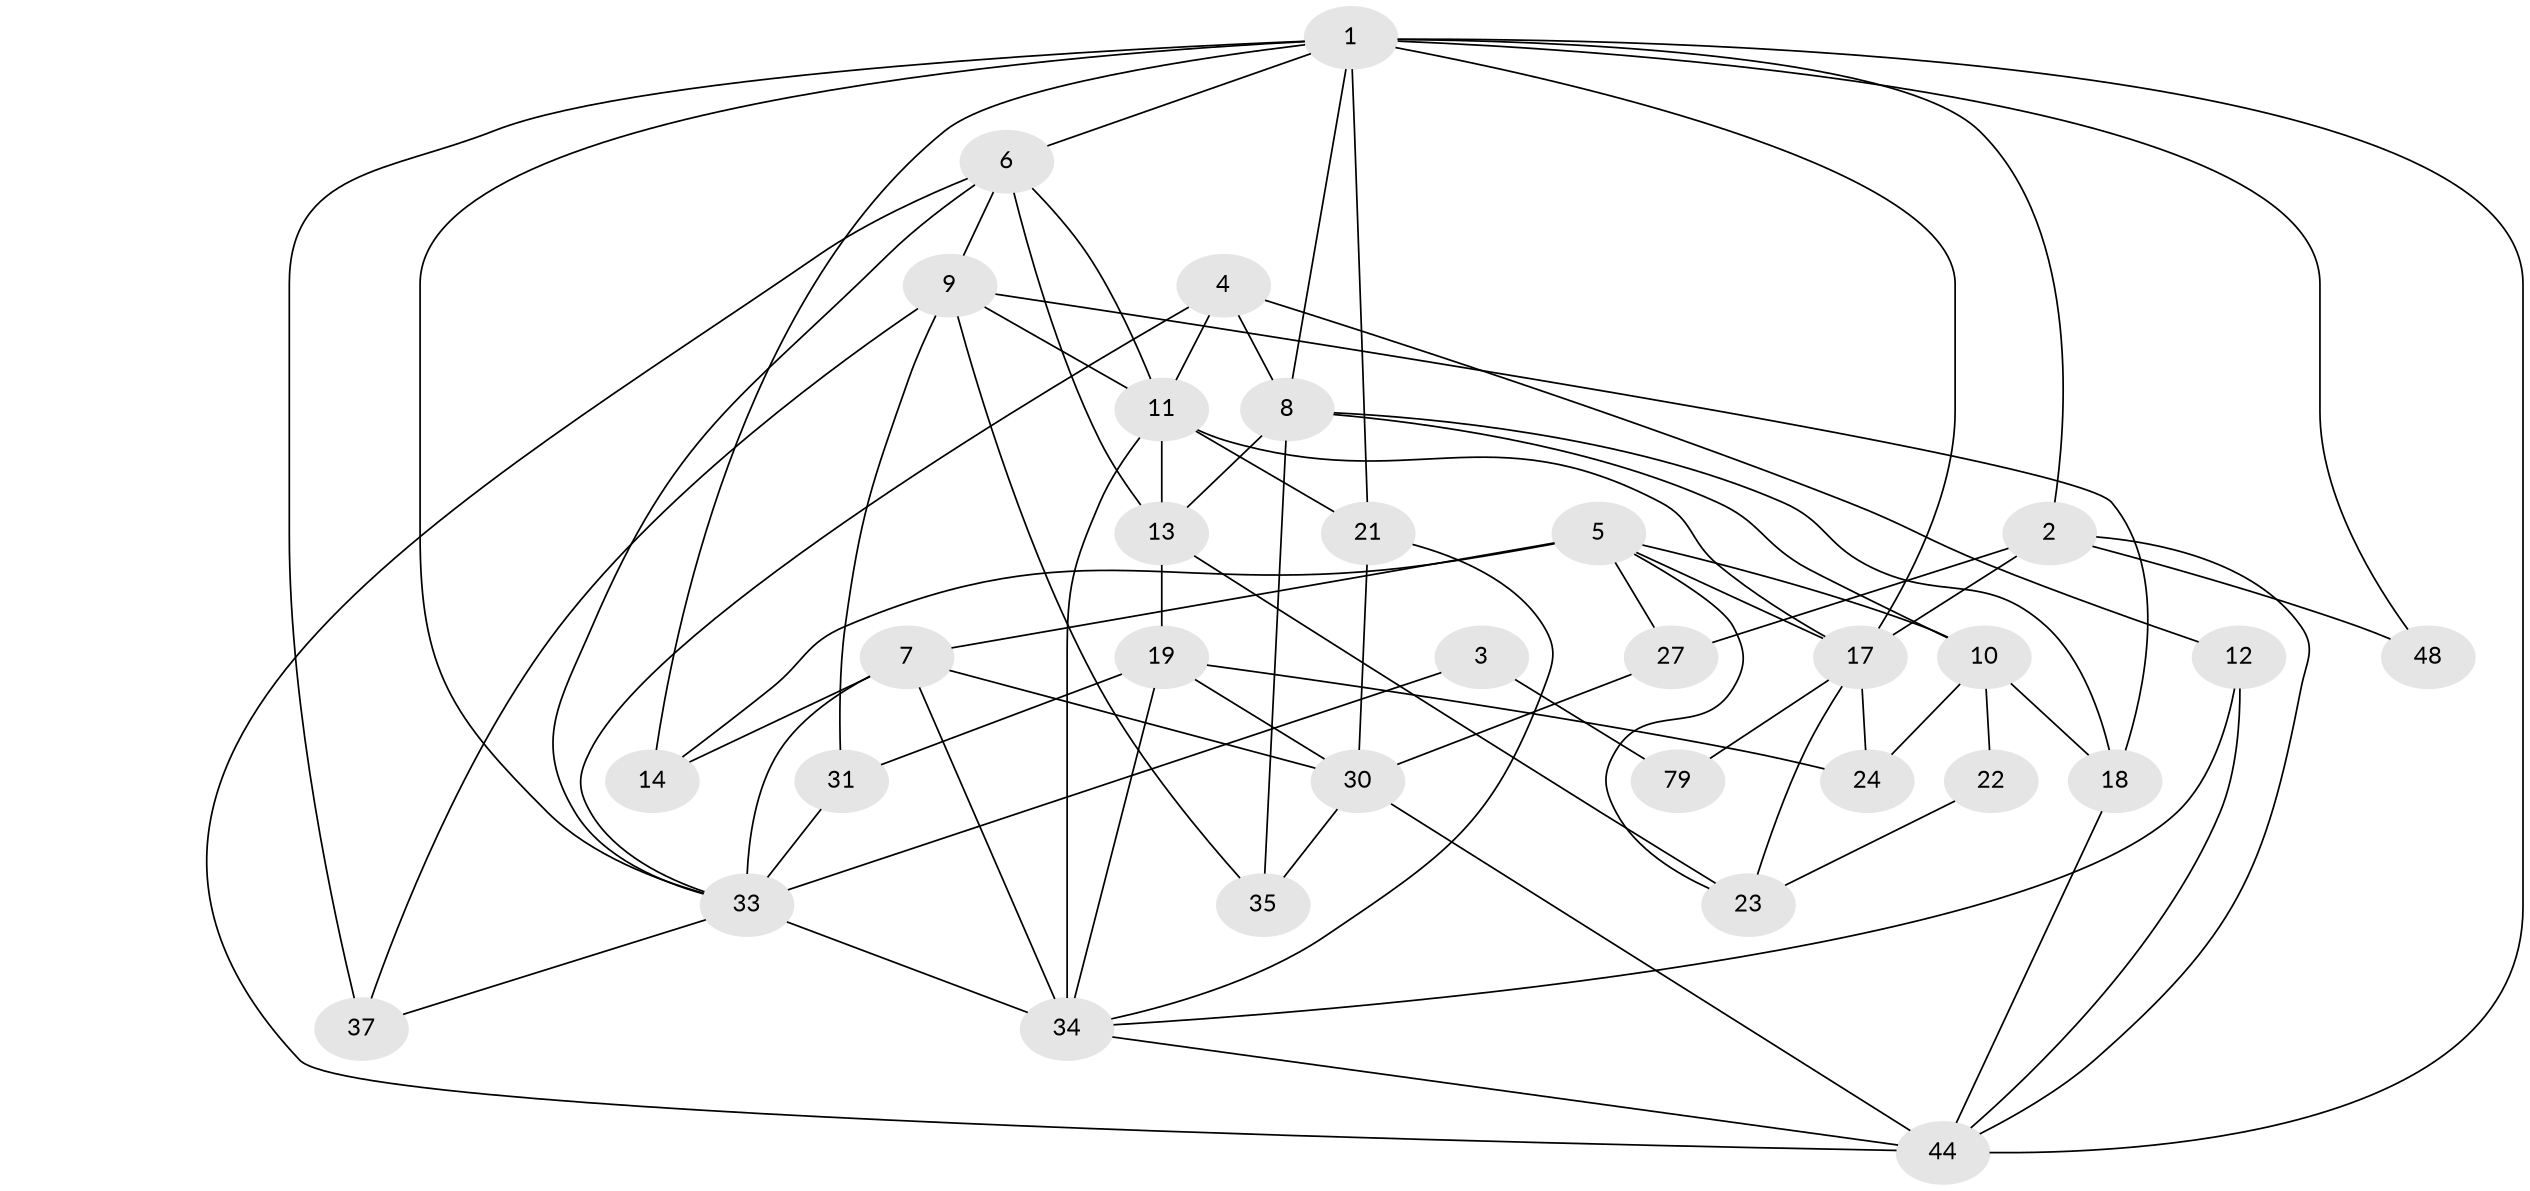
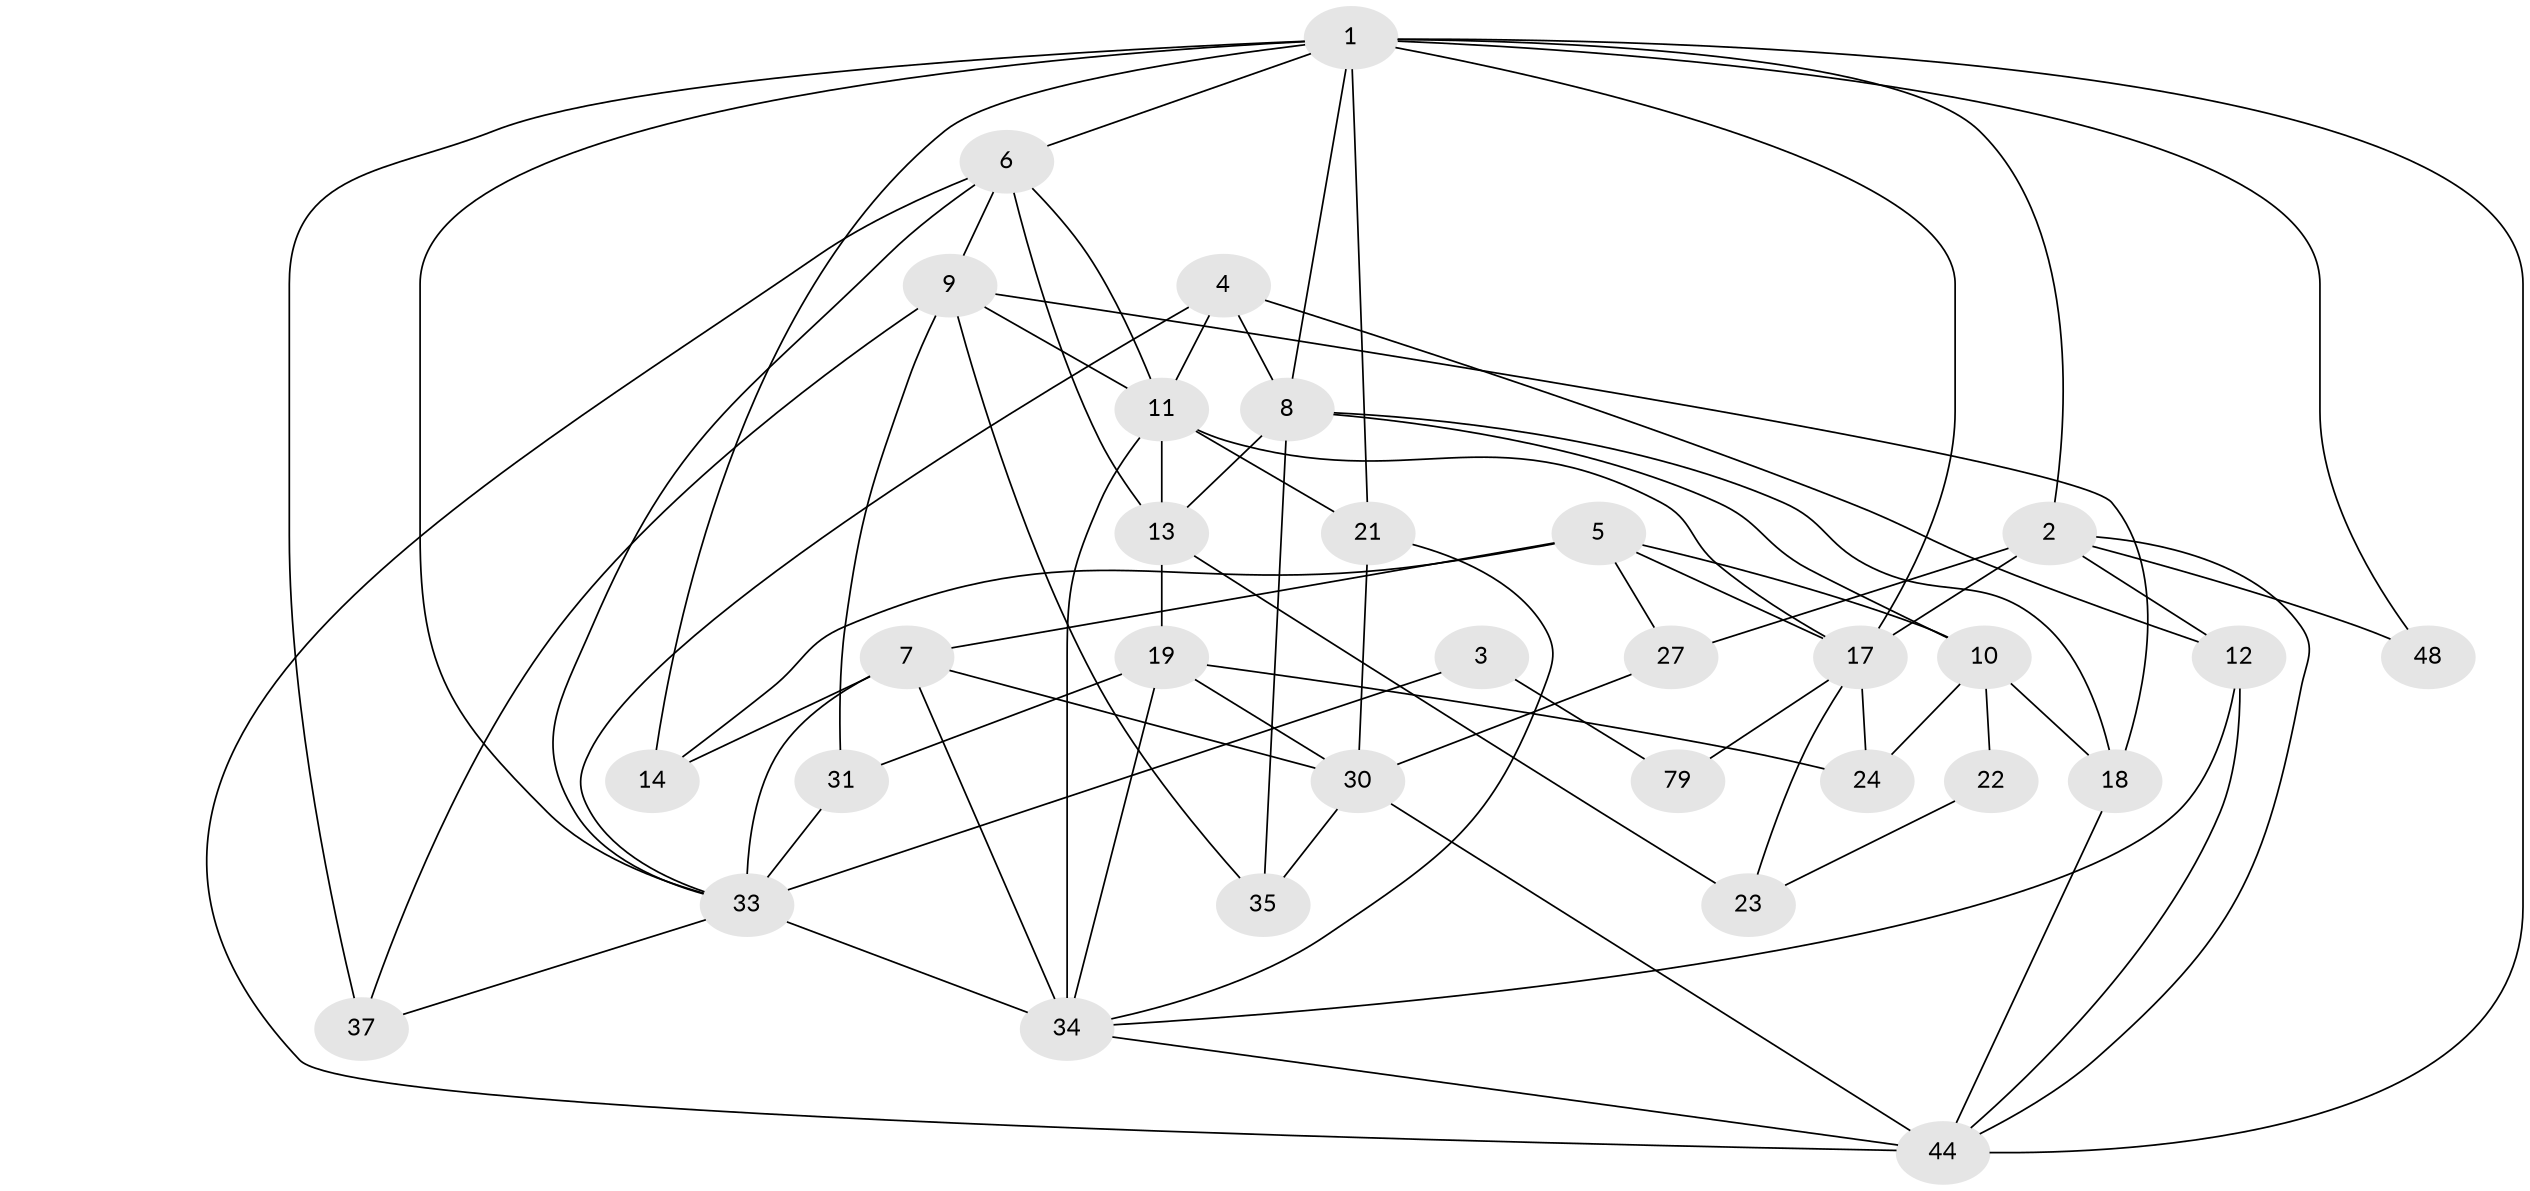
  graph {
    fontname=Lato
    node [color=gray90 fontname=Lato style=filled]
    edge [fontname=Lato]
    1 [super="+26"]
    2 [super="+20"]
    6 [super="+25"]
    8 [super="+42"]
    14
    17 [super="+28"]
    21 [super="+32"]
    33 [super="+43"]
    37
    44 [super="+45"]
    48
    12 [super="+51"]
    27
    11 [super="+36"]
    9 [super="+46"]
    13 [super="+16"]
    10 [super="+39"]
    18
    35
    n20 [label=79]
    23 [super="+50"]
    24
    30 [super="+47"]
    34 [super="+38"]
    3
    4 [super="+49"]
    5 [super="+41"]
    7 [super="+15"]
    22
    31
    19 [super="+40"]
    1 -- 2
    1 -- 6
    1 -- 8
    1 -- 14
    1 -- 17
    1 -- 21
    1 -- 33
    1 -- 37
    1 -- 44
    1 -- 48
    2 -- 17
    2 -- 44
    2 -- 48
+   2 -- 12 [weight=2]
    2 -- 27
    6 -- 33
    6 -- 44
    6 -- 11
    6 -- 9
    6 -- 13
    8 -- 13
    8 -- 10
    8 -- 18
    8 -- 35
    17 -- n20 [weight=2]
    17 -- 23
    17 -- 24
    21 -- 30
    21 -- 34
    33 -- 37
    33 -- 34
    12 -- 44
    12 -- 34
    27 -- 30
    11 -- 17
    11 -- 21
    11 -- 13
    11 -- 34
    9 -- 37
    9 -- 11
    9 -- 18
    9 -- 35
    9 -- 31
    13 -- 23
    13 -- 19
    10 -- 18
    10 -- 24
    10 -- 22
    18 -- 44
    30 -- 44 [weight=2]
    30 -- 35
    34 -- 44
    3 -- 33 [weight=2]
    3 -- n20
    4 -- 8
    4 -- 33
    4 -- 12
    4 -- 11
    5 -- 14
    5 -- 17
    5 -- 27
    5 -- 10 [weight=2]
-   5 -- 23
    5 -- 7 [weight=2]
    7 -- 14
    7 -- 33 [weight=2]
    7 -- 30
    7 -- 34
    22 -- 23
    31 -- 33
    19 -- 24
    19 -- 30
    19 -- 34
    19 -- 31
  }
